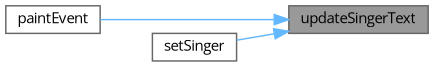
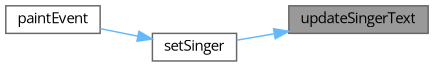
  digraph {
    fontname="Open Sans"
    rankdir=RL
    node [color=grey40 fillcolor=white fontname="Open Sans" fontsize=10 shape=box style=filled]
    edge [color=steelblue1 dir=back fontname="Open Sans" fontsize=10 labelfontname=Helvetica labelfontsize=10 style=solid]
    n1 [color=gray40 fillcolor=grey60 fontcolor=black height=0.2 label=updateSingerText width=0.4]
    n2 [height=0.2 label=paintEvent width=0.4]
    n3 [height=0.2 label=setSinger width=0.4]
-   n1 -> n2
+   n3 -> n2
    n1 -> n3
  }
